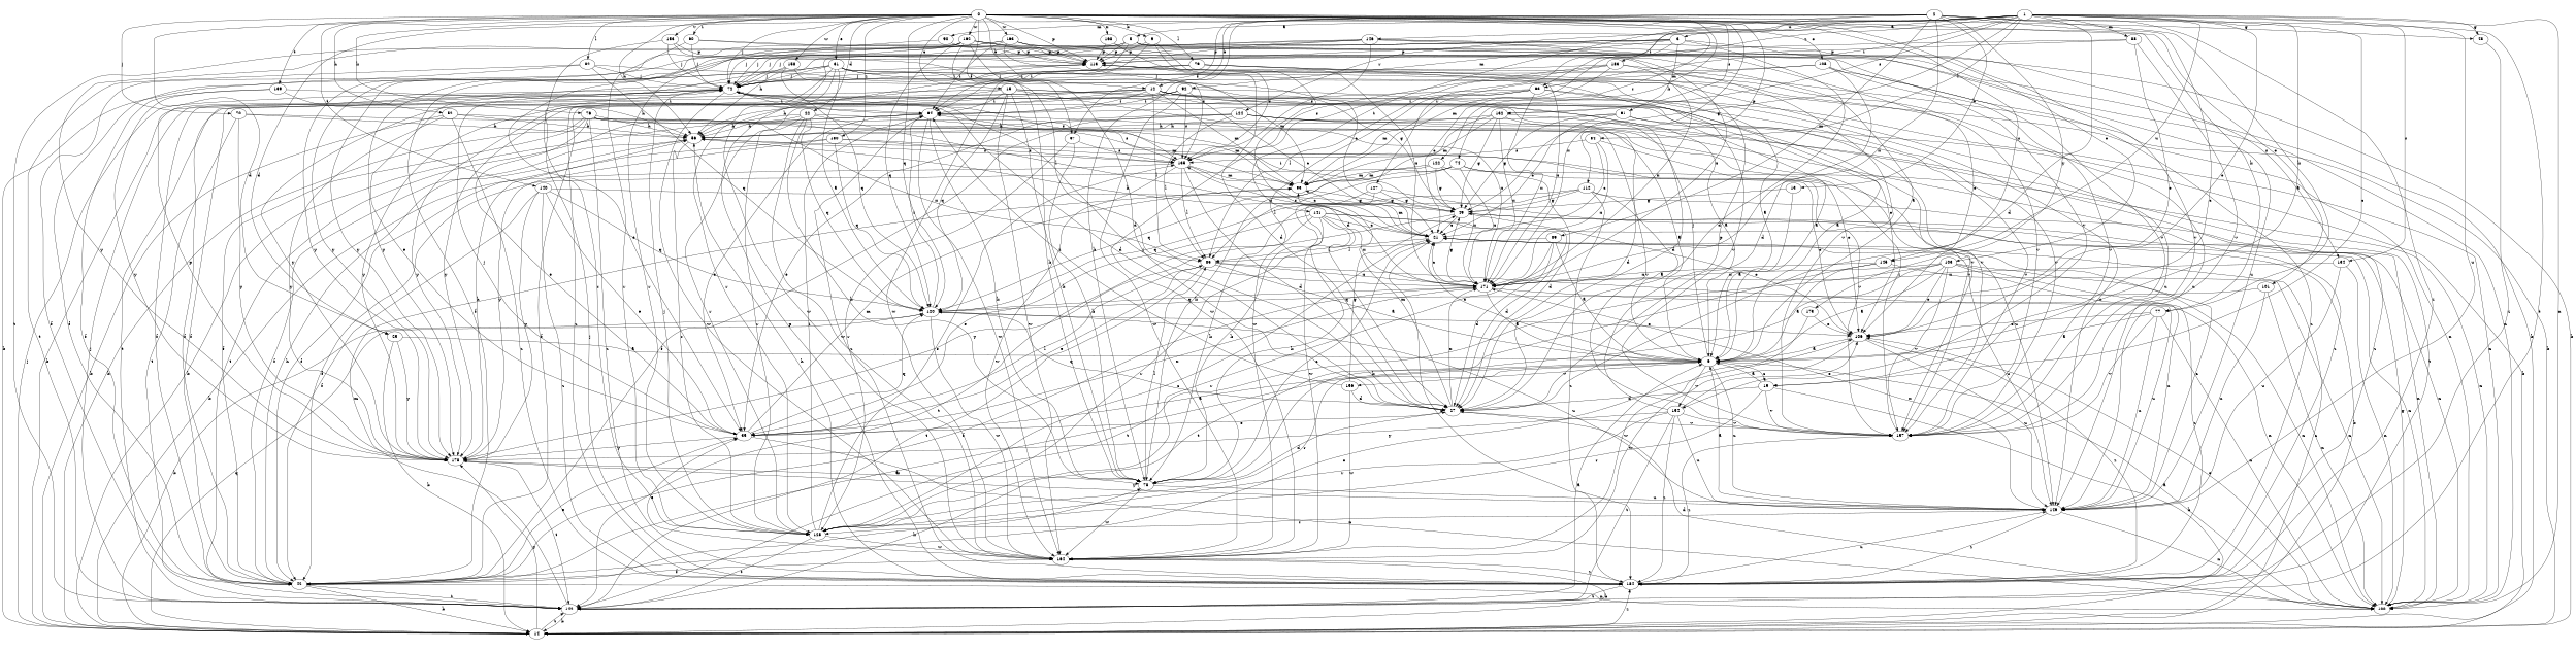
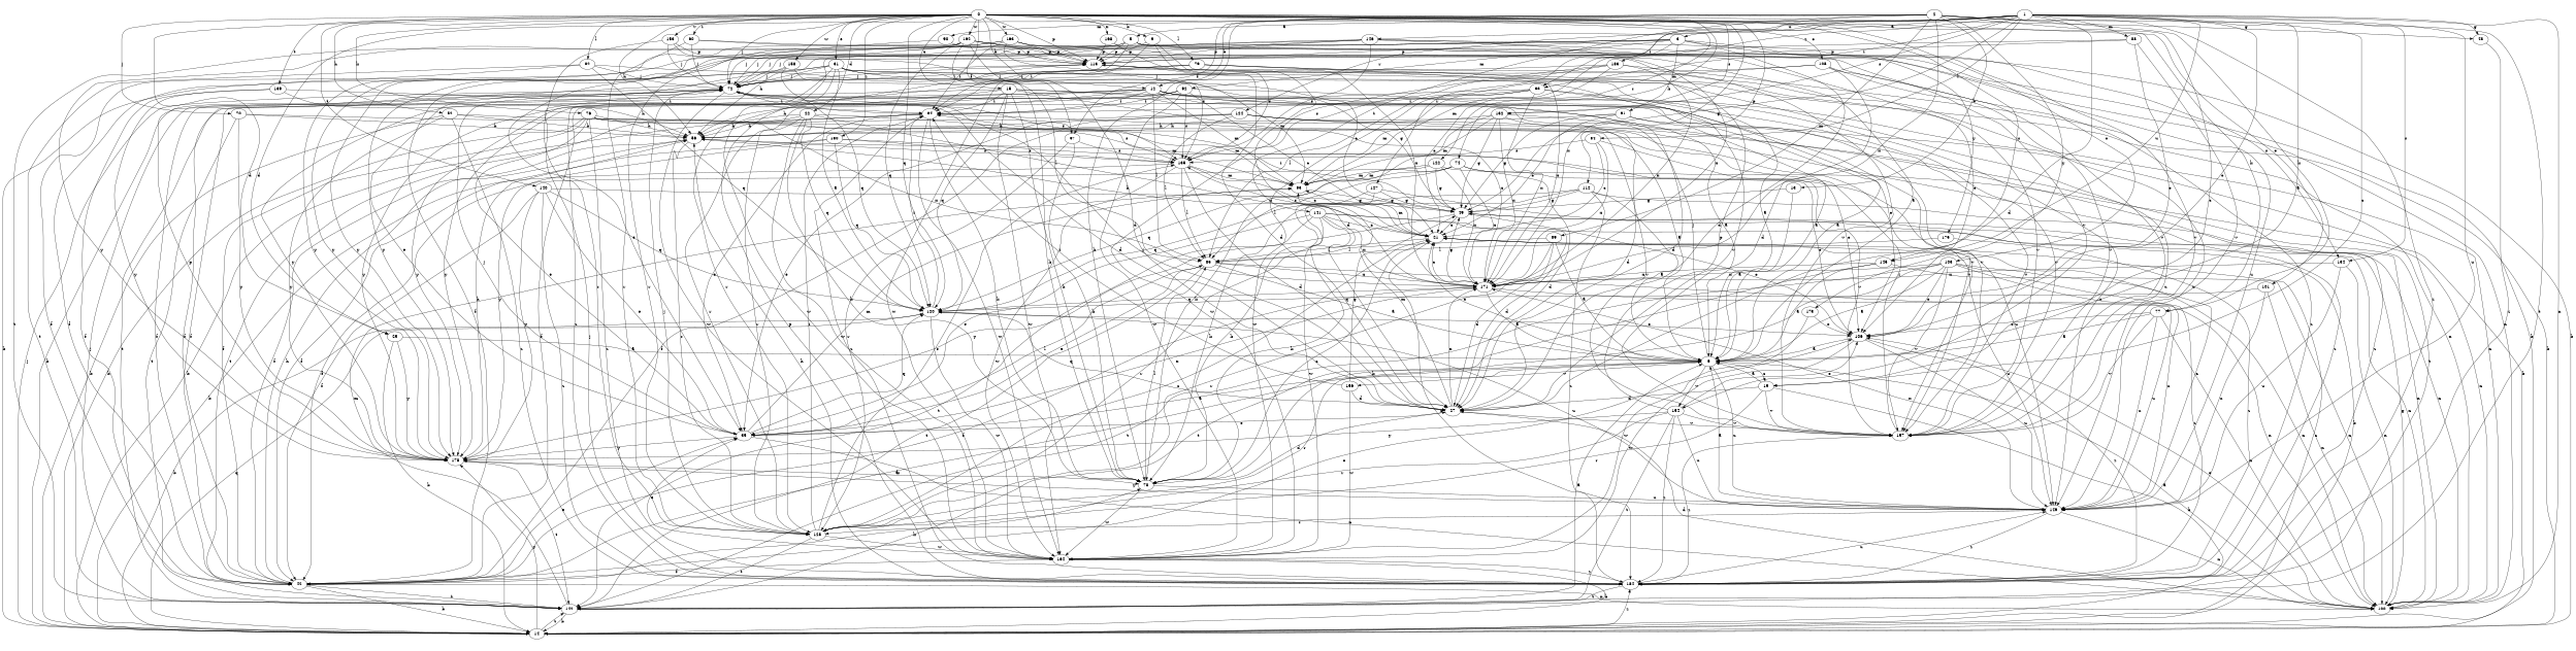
  strict digraph {
    0
    9
    12
    15
    22
    25
    31
    37
    48
    52
    56
    60
    70
    72
    74
    76
    77
    79
    82
    101
    103
    105
    112
    113
    120
    122
    132
    139
    140
    145
    153
    158
    162
    163
    168
    171
    180
    64
    135
    6
    100
    149
    142
    42
    93
    178
    85
    157
    78
    164
    128
    14
    184
    35
    27
    106
    49
    21
    1
    3
    5
    19
    63
    84
    88
    124
    127
    134
    146
    183
    91
    92
+   175
    154
    156
    2
    13
    89
    90
    141
    173
    0 -> 9 [label=b]
    0 -> 12 [label=b]
    0 -> 15 [label=c]
    0 -> 22 [label=d]
    0 -> 25 [label=d]
    0 -> 31 [label=e]
    0 -> 37 [label=f]
    0 -> 48 [label=g]
    0 -> 52 [label=h]
    0 -> 56 [label=h]
    0 -> 60 [label=i]
    0 -> 70 [label=j]
    0 -> 72 [label=j]
    0 -> 74 [label=k]
    0 -> 76 [label=k]
    0 -> 77 [label=k]
    0 -> 79 [label=l]
    0 -> 82 [label=l]
    0 -> 101 [label=o]
    0 -> 103 [label=o]
    0 -> 105 [label=o]
    0 -> 112 [label=p]
    0 -> 113 [label=p]
    0 -> 120 [label=q]
    0 -> 122 [label=r]
    0 -> 132 [label=s]
    0 -> 139 [label=t]
    0 -> 140 [label=t]
    0 -> 145 [label=u]
    0 -> 153 [label=v]
    0 -> 158 [label=w]
    0 -> 162 [label=w]
    0 -> 163 [label=w]
    0 -> 168 [label=x]
    0 -> 171 [label=x]
    0 -> 180 [label=z]
    9 -> 113 [label=p]
    9 -> 171 [label=x]
    9 -> 64 [label=i]
    9 -> 135 [label=s]
    12 -> 56 [label=h]
    12 -> 64 [label=i]
    12 -> 6 [label=a]
    12 -> 100 [label=n]
    12 -> 149 [label=u]
    12 -> 142 [label=t]
    12 -> 42 [label=f]
    12 -> 93 [label=m]
    12 -> 178 [label=y]
    12 -> 85 [label=l]
    12 -> 157 [label=v]
    15 -> 120 [label=q]
    15 -> 171 [label=x]
    15 -> 64 [label=i]
    15 -> 6 [label=a]
    15 -> 42 [label=f]
    15 -> 178 [label=y]
    15 -> 157 [label=v]
    15 -> 78 [label=k]
    15 -> 164 [label=w]
    22 -> 56 [label=h]
    22 -> 120 [label=q]
    22 -> 171 [label=x]
    22 -> 142 [label=t]
    22 -> 93 [label=m]
    22 -> 78 [label=k]
    22 -> 164 [label=w]
    22 -> 128 [label=r]
    25 -> 6 [label=a]
    25 -> 178 [label=y]
    25 -> 14 [label=b]
    31 -> 72 [label=j]
    31 -> 120 [label=a]
    31 -> 6 [label=a]
    31 -> 93 [label=m]
    31 -> 85 [label=l]
    31 -> 157 [label=v]
    31 -> 164 [label=w]
    31 -> 14 [label=b]
    31 -> 184 [label=z]
    31 -> 35 [label=e]
    37 -> 135 [label=s]
    37 -> 78 [label=k]
    37 -> 128 [label=r]
    48 -> 184 [label=z]
    52 -> 56 [label=h]
    52 -> 171 [label=x]
    52 -> 178 [label=y]
    52 -> 14 [label=b]
    52 -> 184 [label=z]
    56 -> 135 [label=s]
    56 -> 149 [label=u]
    56 -> 42 [label=f]
    56 -> 128 [label=r]
    60 -> 72 [label=j]
    60 -> 113 [label=p]
    60 -> 157 [label=v]
    60 -> 128 [label=r]
    70 -> 56 [label=h]
    70 -> 142 [label=t]
    70 -> 93 [label=m]
    70 -> 178 [label=y]
    72 -> 64 [label=i]
    72 -> 135 [label=s]
    72 -> 42 [label=f]
    72 -> 164 [label=w]
    72 -> 14 [label=b]
    72 -> 27 [label=d]
    72 -> 106 [label=o]
    74 -> 120 [label=q]
    74 -> 171 [label=x]
    74 -> 93 [label=m]
    74 -> 85 [label=l]
    74 -> 27 [label=d]
    74 -> 106 [label=o]
    76 -> 56 [label=h]
    76 -> 135 [label=s]
    76 -> 6 [label=a]
    76 -> 42 [label=f]
    76 -> 157 [label=v]
    76 -> 14 [label=b]
    76 -> 184 [label=z]
    76 -> 35 [label=e]
    77 -> 6 [label=a]
    77 -> 100 [label=n]
    77 -> 149 [label=u]
    77 -> 157 [label=v]
    77 -> 106 [label=o]
    79 -> 72 [label=j]
    79 -> 171 [label=x]
    79 -> 149 [label=u]
    79 -> 178 [label=y]
    79 -> 157 [label=v]
    79 -> 164 [label=w]
    82 -> 72 [label=j]
    82 -> 120 [label=q]
    82 -> 149 [label=u]
    82 -> 142 [label=t]
    82 -> 42 [label=f]
    101 -> 120 [label=q]
    101 -> 100 [label=n]
    101 -> 149 [label=u]
    103 -> 171 [label=x]
    103 -> 6 [label=a]
    103 -> 100 [label=n]
    103 -> 149 [label=u]
    103 -> 142 [label=t]
    103 -> 157 [label=v]
    103 -> 78 [label=k]
    103 -> 184 [label=z]
    103 -> 106 [label=o]
    105 -> 72 [label=j]
    105 -> 85 [label=l]
    105 -> 157 [label=v]
    105 -> 184 [label=z]
    105 -> 27 [label=d]
    112 -> 120 [label=q]
    112 -> 6 [label=a]
    112 -> 100 [label=n]
    112 -> 78 [label=k]
    112 -> 184 [label=z]
    112 -> 49 [label=g]
    113 -> 72 [label=j]
    113 -> 100 [label=n]
    113 -> 27 [label=d]
    120 -> 64 [label=i]
    120 -> 149 [label=u]
    120 -> 164 [label=w]
    120 -> 14 [label=b]
    120 -> 106 [label=o]
    122 -> 171 [label=x]
    122 -> 100 [label=n]
    122 -> 42 [label=f]
    122 -> 93 [label=m]
    122 -> 49 [label=g]
    132 -> 56 [label=h]
    132 -> 171 [label=x]
    132 -> 93 [label=m]
    132 -> 78 [label=k]
    132 -> 184 [label=z]
    132 -> 27 [label=d]
    132 -> 49 [label=g]
    139 -> 56 [label=h]
    139 -> 64 [label=i]
    139 -> 42 [label=f]
    139 -> 178 [label=y]
    140 -> 120 [label=q]
    140 -> 42 [label=f]
    140 -> 178 [label=y]
    140 -> 184 [label=z]
    140 -> 35 [label=e]
    140 -> 49 [label=g]
    145 -> 171 [label=x]
    145 -> 6 [label=a]
    145 -> 100 [label=n]
    145 -> 142 [label=t]
    153 -> 72 [label=j]
    153 -> 113 [label=p]
    153 -> 128 [label=r]
    153 -> 21 [label=c]
    158 -> 72 [label=j]
    158 -> 120 [label=q]
    158 -> 42 [label=f]
    158 -> 49 [label=g]
    162 -> 72 [label=j]
    162 -> 113 [label=p]
    162 -> 120 [label=q]
    162 -> 142 [label=t]
    162 -> 178 [label=y]
    162 -> 157 [label=v]
    162 -> 78 [label=k]
    162 -> 27 [label=d]
    162 -> 106 [label=o]
    163 -> 72 [label=j]
    163 -> 113 [label=p]
    163 -> 64 [label=i]
    163 -> 135 [label=s]
    163 -> 6 [label=a]
    163 -> 100 [label=n]
    163 -> 128 [label=r]
    168 -> 113 [label=p]
    168 -> 27 [label=d]
    171 -> 120 [label=q]
    171 -> 6 [label=a]
    171 -> 149 [label=u]
    171 -> 42 [label=f]
    171 -> 49 [label=g]
    171 -> 21 [label=c]
    180 -> 120 [label=q]
    180 -> 135 [label=s]
    180 -> 42 [label=f]
    180 -> 178 [label=y]
    180 -> 157 [label=v]
    64 -> 56 [label=h]
    64 -> 78 [label=k]
    64 -> 164 [label=w]
    64 -> 14 [label=b]
    64 -> 184 [label=z]
    64 -> 35 [label=e]
    135 -> 93 [label=m]
    135 -> 85 [label=l]
    135 -> 164 [label=w]
    135 -> 14 [label=b]
    135 -> 27 [label=d]
    135 -> 21 [label=c]
    6 -> 72 [label=j]
    6 -> 149 [label=u]
    6 -> 128 [label=r]
    6 -> 21 [label=c]
    6 -> 19 [label=c]
    6 -> 154 [label=v]
    6 -> 156 [label=v]
    100 -> 6 [label=a]
    100 -> 27 [label=d]
    100 -> 106 [label=o]
    100 -> 49 [label=g]
    149 -> 171 [label=x]
    149 -> 6 [label=a]
    149 -> 100 [label=n]
    149 -> 178 [label=y]
    149 -> 128 [label=r]
    149 -> 184 [label=z]
    149 -> 21 [label=c]
    142 -> 72 [label=j]
    142 -> 6 [label=a]
    142 -> 93 [label=m]
    142 -> 14 [label=b]
    42 -> 56 [label=h]
    42 -> 6 [label=a]
    42 -> 100 [label=n]
    42 -> 142 [label=t]
    42 -> 78 [label=k]
    42 -> 14 [label=b]
    42 -> 35 [label=e]
    42 -> 106 [label=o]
    93 -> 49 [label=g]
    178 -> 56 [label=h]
    178 -> 113 [label=p]
    178 -> 142 [label=t]
    178 -> 78 [label=k]
    85 -> 171 [label=x]
    85 -> 6 [label=a]
    85 -> 100 [label=n]
    85 -> 142 [label=t]
    85 -> 35 [label=e]
    157 -> 64 [label=i]
    157 -> 184 [label=z]
    78 -> 149 [label=u]
    78 -> 85 [label=l]
    78 -> 164 [label=w]
    78 -> 27 [label=d]
    78 -> 21 [label=c]
    164 -> 42 [label=f]
    164 -> 14 [label=b]
    164 -> 184 [label=z]
    164 -> 35 [label=e]
    128 -> 72 [label=j]
    128 -> 64 [label=i]
    128 -> 135 [label=s]
    128 -> 142 [label=t]
    128 -> 164 [label=w]
    128 -> 21 [label=c]
    14 -> 72 [label=j]
    14 -> 120 [label=q]
    14 -> 142 [label=t]
    14 -> 178 [label=y]
    14 -> 184 [label=z]
    14 -> 21 [label=c]
    184 -> 56 [label=h]
    184 -> 72 [label=j]
    184 -> 113 [label=p]
    184 -> 149 [label=u]
    184 -> 142 [label=t]
    184 -> 21 [label=c]
    35 -> 72 [label=j]
    35 -> 120 [label=q]
    35 -> 171 [label=x]
    35 -> 6 [label=a]
    35 -> 100 [label=n]
    35 -> 93 [label=m]
    35 -> 178 [label=y]
    35 -> 85 [label=l]
    27 -> 72 [label=j]
    27 -> 120 [label=q]
    27 -> 171 [label=x]
    27 -> 93 [label=m]
    27 -> 157 [label=v]
    27 -> 35 [label=e]
    106 -> 6 [label=a]
    106 -> 149 [label=u]
    106 -> 164 [label=w]
    106 -> 184 [label=z]
    49 -> 64 [label=i]
    49 -> 178 [label=y]
    49 -> 14 [label=b]
    49 -> 106 [label=o]
    49 -> 21 [label=c]
    21 -> 56 [label=h]
    21 -> 135 [label=s]
    21 -> 149 [label=u]
    21 -> 93 [label=m]
    21 -> 85 [label=l]
    1 -> 25 [label=d]
    1 -> 48 [label=g]
    1 -> 132 [label=s]
    1 -> 145 [label=u]
    1 -> 6 [label=a]
    1 -> 100 [label=n]
    1 -> 149 [label=u]
    1 -> 27 [label=d]
    1 -> 106 [label=o]
    1 -> 49 [label=g]
    1 -> 3 [label=a]
    1 -> 5 [label=a]
    1 -> 19 [label=c]
    1 -> 63 [label=i]
    1 -> 84 [label=l]
    1 -> 88 [label=m]
    1 -> 124 [label=r]
    1 -> 127 [label=r]
    1 -> 134 [label=s]
    1 -> 146 [label=u]
    1 -> 183 [label=z]
    3 -> 113 [label=p]
    3 -> 42 [label=f]
    3 -> 93 [label=m]
    3 -> 178 [label=y]
    3 -> 35 [label=e]
    3 -> 27 [label=d]
    3 -> 134 [label=s]
    3 -> 91 [label=m]
    3 -> 92 [label=m]
+   3 -> 175 [label=y]
    5 -> 72 [label=j]
    5 -> 113 [label=p]
    5 -> 64 [label=i]
    5 -> 149 [label=u]
    5 -> 178 [label=y]
    5 -> 14 [label=b]
    5 -> 154 [label=v]
    19 -> 6 [label=a]
    19 -> 157 [label=v]
    19 -> 128 [label=r]
    19 -> 14 [label=b]
    19 -> 27 [label=d]
    63 -> 171 [label=x]
    63 -> 64 [label=i]
    63 -> 6 [label=a]
    63 -> 93 [label=m]
    63 -> 157 [label=v]
    63 -> 164 [label=w]
    63 -> 128 [label=r]
    84 -> 171 [label=x]
    84 -> 135 [label=s]
    84 -> 106 [label=o]
    84 -> 21 [label=c]
    88 -> 113 [label=p]
    88 -> 178 [label=y]
    88 -> 157 [label=v]
    88 -> 106 [label=o]
    124 -> 56 [label=h]
    124 -> 142 [label=t]
    124 -> 42 [label=f]
    124 -> 85 [label=l]
    124 -> 157 [label=v]
    124 -> 184 [label=z]
    124 -> 35 [label=e]
    127 -> 100 [label=n]
    127 -> 78 [label=k]
    127 -> 164 [label=w]
    127 -> 49 [label=g]
    134 -> 171 [label=x]
    134 -> 100 [label=n]
    134 -> 149 [label=u]
    146 -> 56 [label=h]
    146 -> 113 [label=p]
    146 -> 171 [label=x]
    146 -> 135 [label=s]
    146 -> 178 [label=y]
    146 -> 157 [label=v]
    146 -> 128 [label=r]
    146 -> 14 [label=b]
    183 -> 72 [label=j]
    183 -> 171 [label=x]
    183 -> 135 [label=s]
    183 -> 164 [label=w]
    183 -> 14 [label=b]
    183 -> 21 [label=c]
    91 -> 56 [label=h]
    91 -> 157 [label=v]
    91 -> 14 [label=b]
    91 -> 49 [label=g]
    91 -> 21 [label=c]
    92 -> 64 [label=i]
    92 -> 135 [label=s]
    92 -> 42 [label=f]
    92 -> 178 [label=y]
    92 -> 164 [label=w]
    92 -> 27 [label=d]
    92 -> 21 [label=c]
+   175 -> 85 [label=l]
+   175 -> 184 [label=z]
    154 -> 113 [label=p]
    154 -> 149 [label=u]
    154 -> 142 [label=t]
    154 -> 178 [label=y]
    154 -> 157 [label=v]
    154 -> 128 [label=r]
    154 -> 184 [label=z]
    154 -> 106 [label=o]
    156 -> 64 [label=i]
    156 -> 164 [label=w]
    156 -> 27 [label=d]
    156 -> 49 [label=g]
    2 -> 12 [label=b]
    2 -> 37 [label=f]
    2 -> 77 [label=k]
    2 -> 171 [label=x]
    2 -> 142 [label=t]
    2 -> 78 [label=k]
    2 -> 184 [label=z]
    2 -> 19 [label=c]
    2 -> 63 [label=i]
    2 -> 13 [label=b]
    2 -> 89 [label=m]
    2 -> 90 [label=m]
    2 -> 141 [label=t]
    2 -> 173 [label=y]
    13 -> 6 [label=a]
    13 -> 49 [label=g]
    89 -> 6 [label=a]
    89 -> 85 [label=l]
    89 -> 128 [label=r]
    89 -> 27 [label=d]
    90 -> 72 [label=j]
    90 -> 113 [label=p]
    141 -> 171 [label=x]
    141 -> 100 [label=n]
    141 -> 142 [label=t]
    141 -> 78 [label=k]
    141 -> 128 [label=r]
    141 -> 35 [label=e]
    141 -> 27 [label=d]
    141 -> 21 [label=c]
    173 -> 164 [label=w]
    173 -> 106 [label=o]
  }
